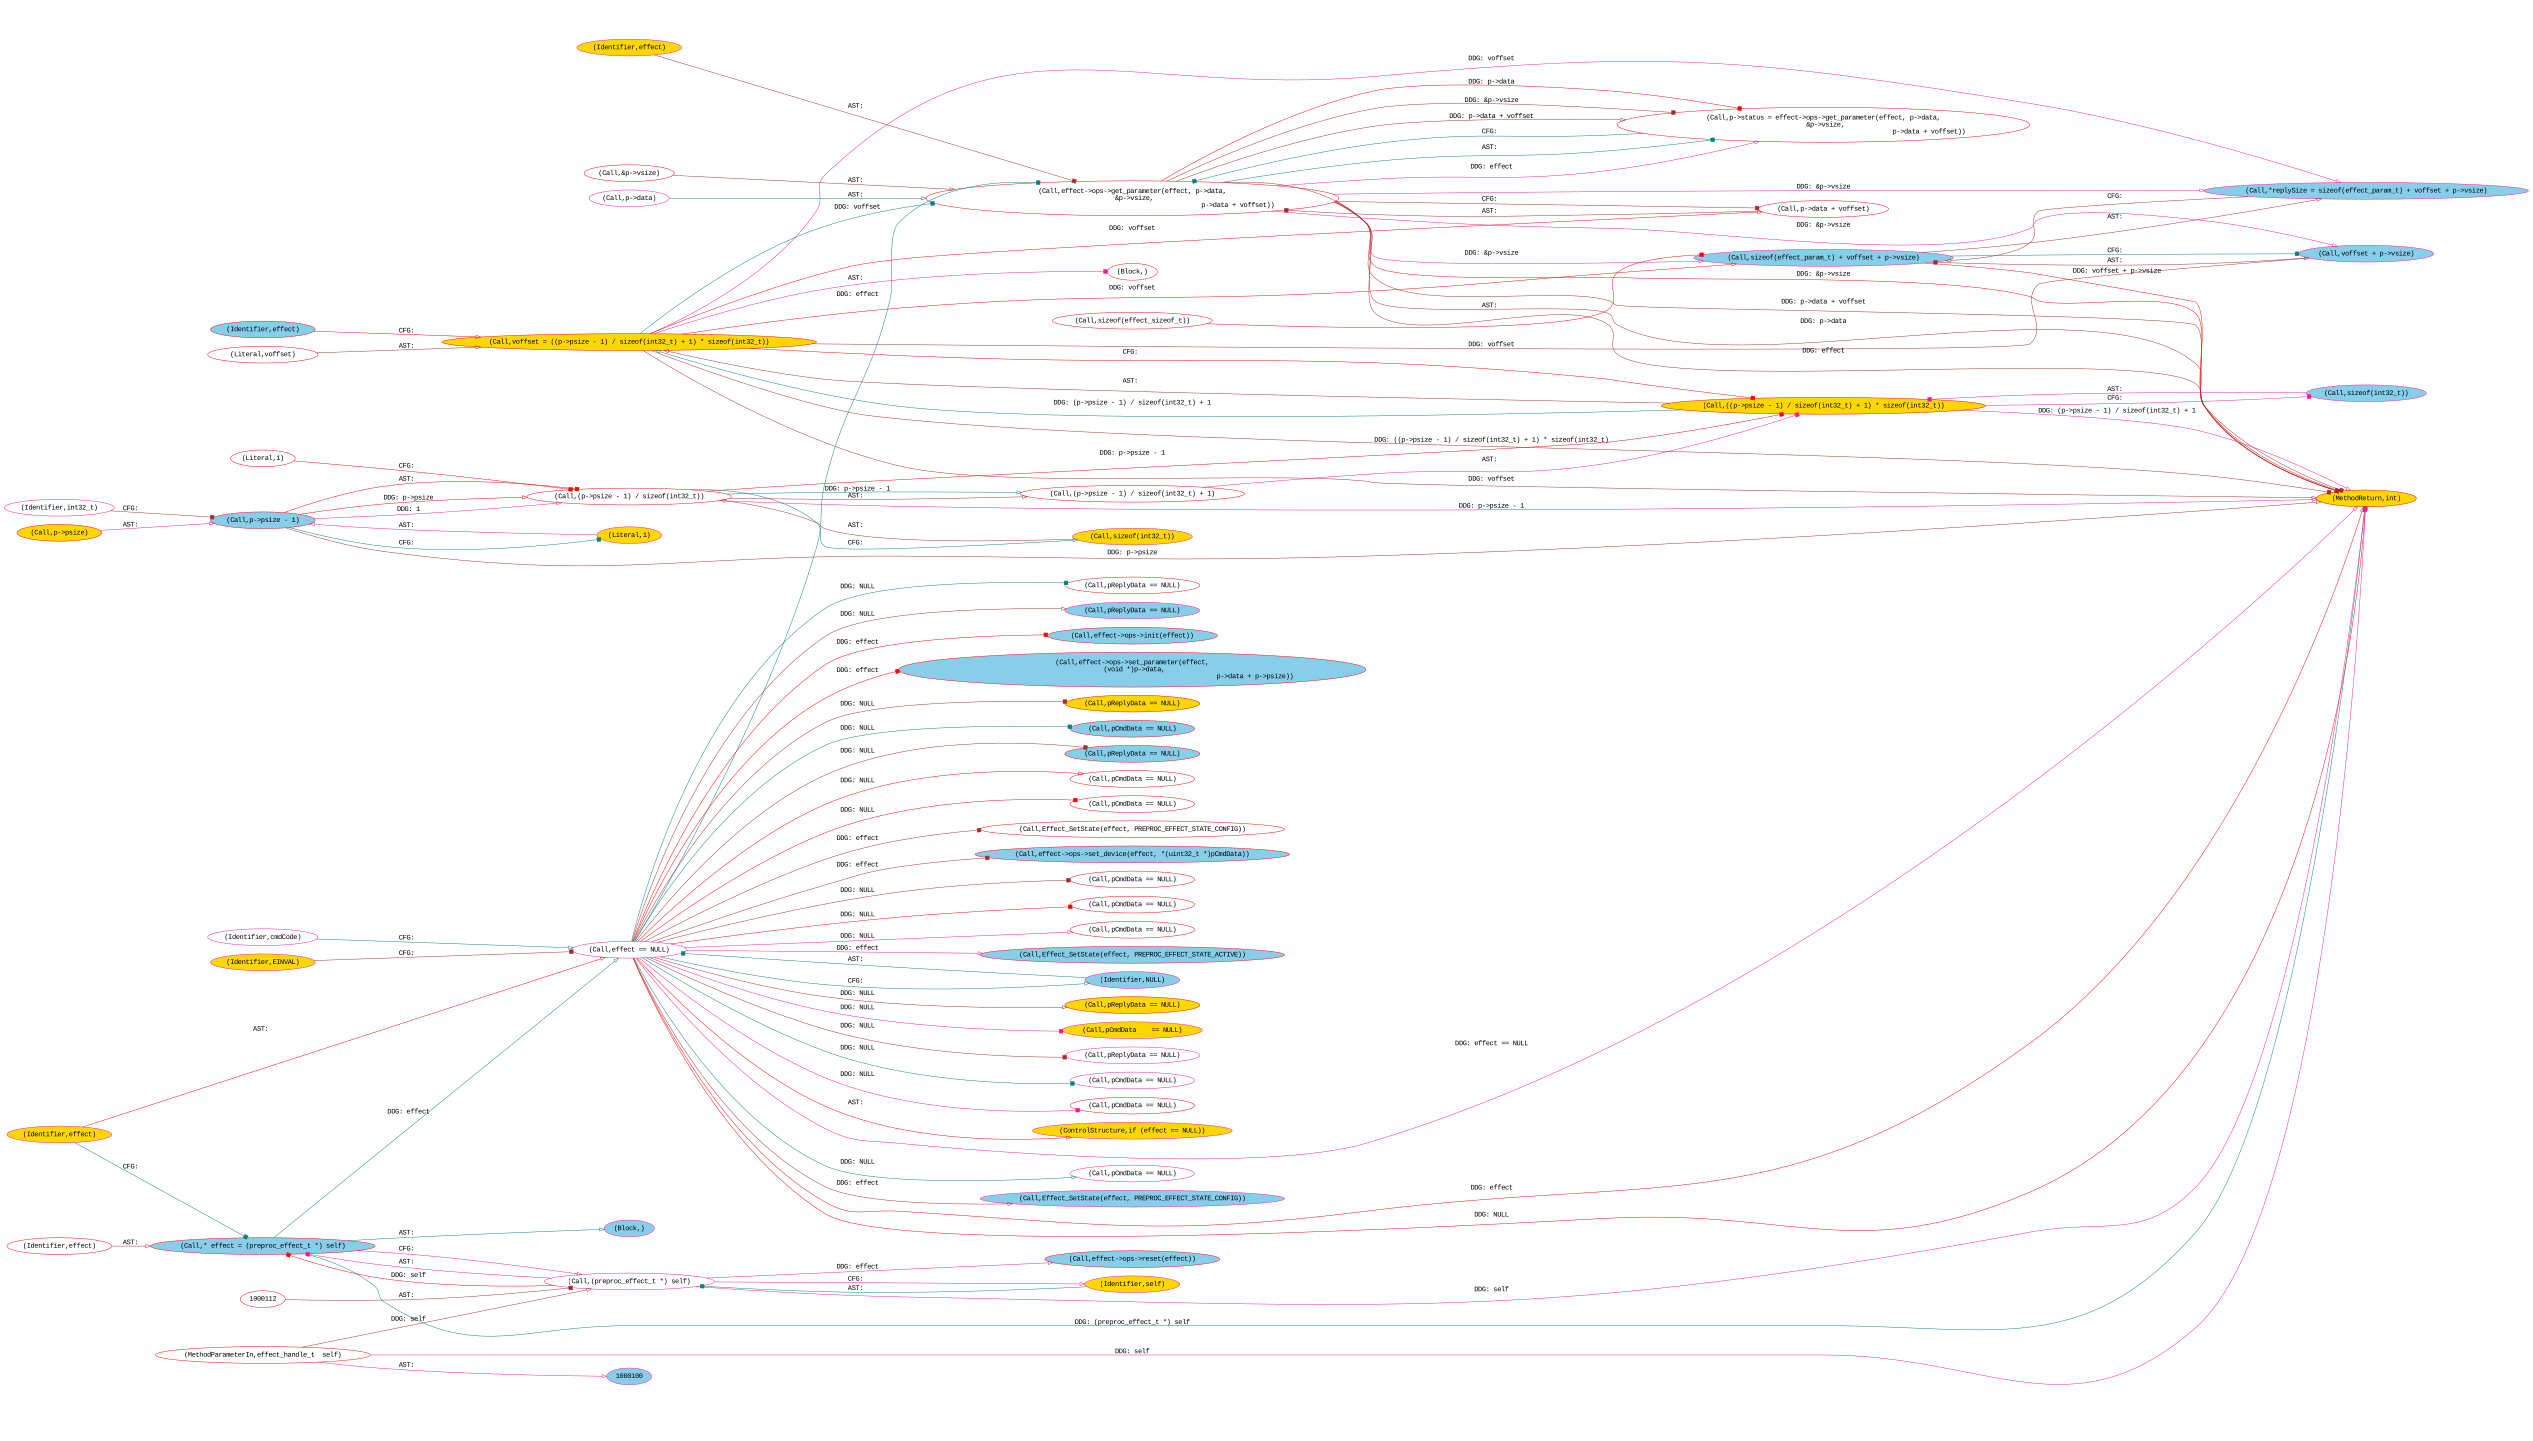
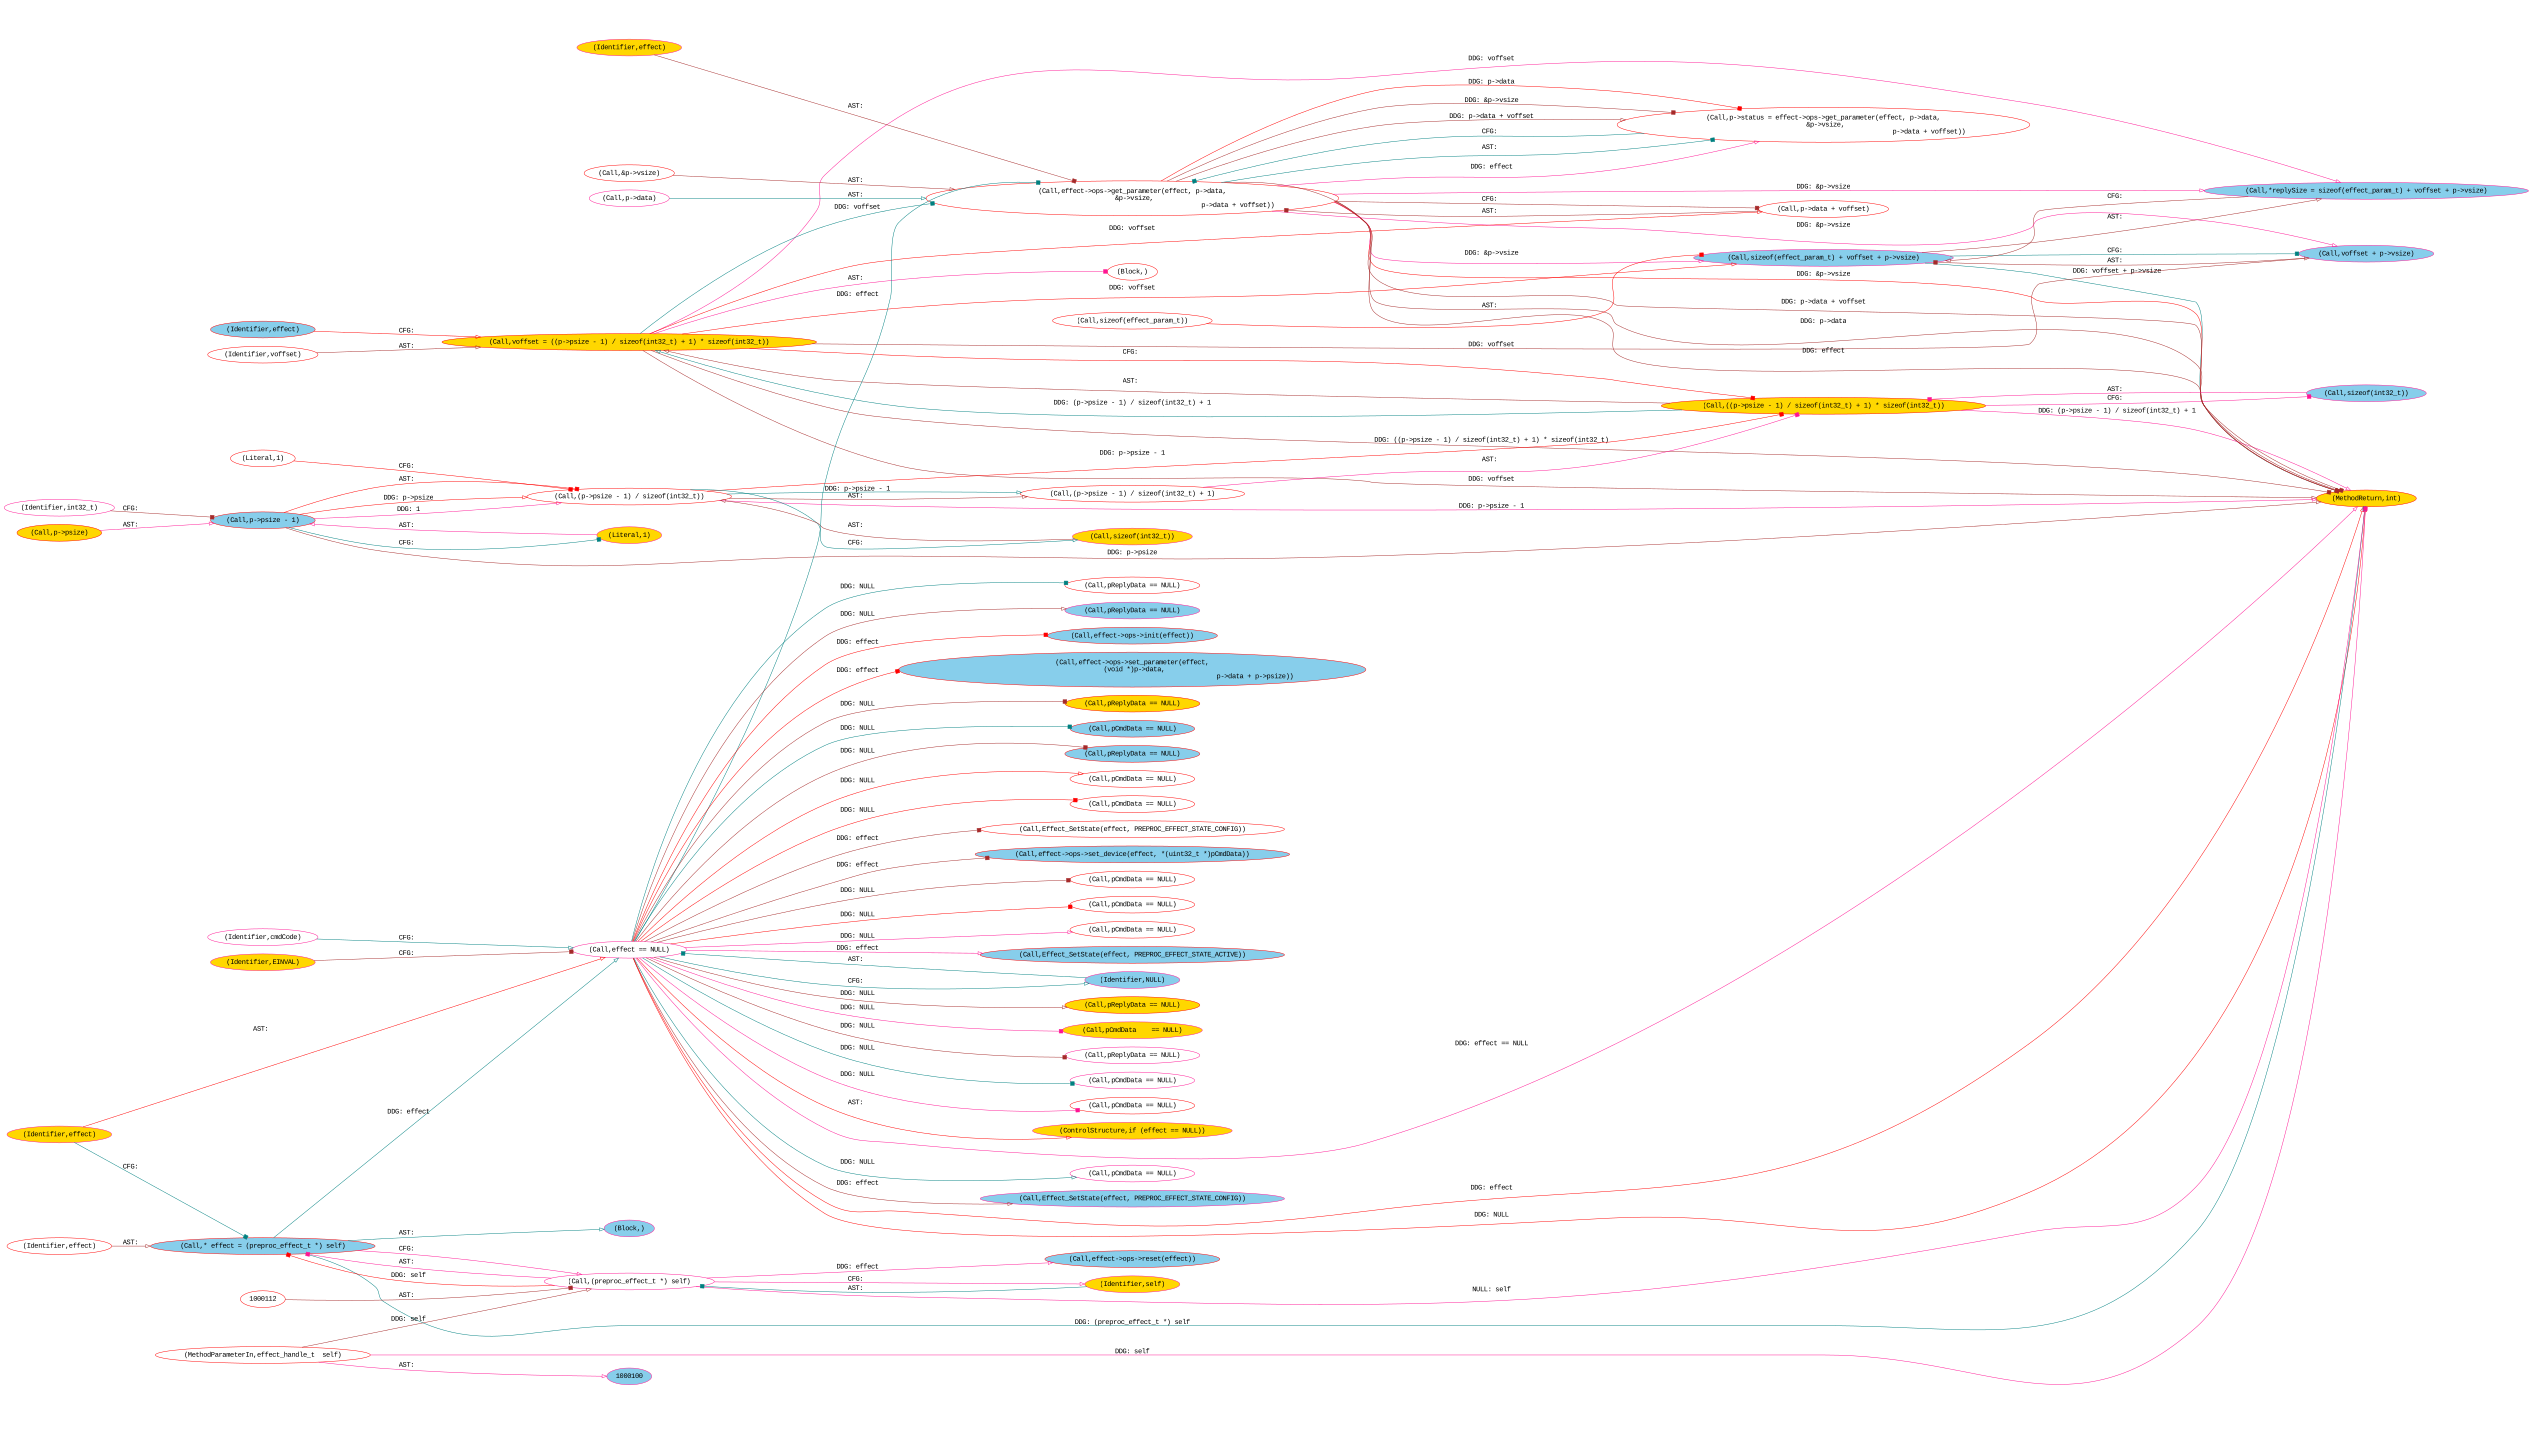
  digraph {
    fontname="Liberation Mono"
    rankdir=LR
    node [color=red fillcolor=white fontname="Liberation Mono" style=filled]
    edge [arrowhead=onormal color=brown fontname="Liberation Mono"]
    n1 [color=deeppink fillcolor=skyblue label="(Call,sizeof(effect_param_t) + voffset + p->vsize)"]
    n2 [fillcolor=gold label="(MethodReturn,int)"]
    n3 [color=deeppink fillcolor=skyblue label="(Call,*replySize = sizeof(effect_param_t) + voffset + p->vsize)"]
    n4 [color=deeppink fillcolor=skyblue label="(Call,voffset + p->vsize)"]
    n5 [fillcolor=gold label="(Call,voffset = ((p->psize - 1) / sizeof(int32_t) + 1) * sizeof(int32_t))"]
    n6 [fillcolor=gold label="(Call,((p->psize - 1) / sizeof(int32_t) + 1) * sizeof(int32_t))"]
    n7 [label="(Call,effect->ops->get_parameter(effect, p->data,\n &p->vsize,\n                                                       p->data + voffset))"]
    n8 [label="(Call,p->data + voffset)"]
    n9 [label="(Block,)"]
    n10 [color=deeppink fillcolor=skyblue label="(Call,sizeof(int32_t))"]
    n11 [label="(Call,p->status = effect->ops->get_parameter(effect, p->data,\n &p->vsize,\n                                                       p->data + voffset))"]
    n12 [label="(Call,(p->psize - 1) / sizeof(int32_t))"]
    n13 [label="(Call,(p->psize - 1) / sizeof(int32_t) + 1)"]
    n14 [color=deeppink fillcolor=gold label="(Call,sizeof(int32_t))"]
    n15 [fillcolor=skyblue label="(Call,p->psize - 1)"]
    n16 [color=deeppink fillcolor=gold label="(Literal,1)"]
    n17 [color=deeppink label="(Call,effect == NULL)"]
    n18 [color=deeppink fillcolor=skyblue label="(Call,pReplyData == NULL)"]
    n19 [fillcolor=skyblue label="(Call,effect->ops->init(effect))"]
    n20 [fillcolor=skyblue label="(Call,effect->ops->set_parameter(effect,\n (void *)p->data,\n                                                                p->data + p->psize))"]
    n21 [fillcolor=gold label="(Call,pReplyData == NULL)"]
    n22 [fillcolor=skyblue label="(Call,pCmdData == NULL)"]
    n23 [fillcolor=skyblue label="(Call,pReplyData == NULL)"]
    n24 [label="(Call,pCmdData == NULL)"]
    n25 [label="(Call,pCmdData == NULL)"]
    n26 [label="(Call,Effect_SetState(effect, PREPROC_EFFECT_STATE_CONFIG))"]
    n27 [fillcolor=skyblue label="(Call,effect->ops->set_device(effect, *(uint32_t *)pCmdData))"]
    n28 [label="(Call,pCmdData == NULL)"]
    n29 [label="(Call,pCmdData == NULL)"]
    n30 [label="(Call,pCmdData == NULL)"]
    n31 [fillcolor=skyblue label="(Call,Effect_SetState(effect, PREPROC_EFFECT_STATE_ACTIVE))"]
    n32 [color=deeppink fillcolor=skyblue label="(Identifier,NULL)"]
    n33 [fillcolor=gold label="(Call,pReplyData == NULL)"]
    n34 [color=deeppink fillcolor=gold label="(Call,pCmdData    == NULL)"]
    n35 [color=deeppink label="(Call,pReplyData == NULL)"]
    n36 [color=deeppink label="(Call,pCmdData == NULL)"]
    n37 [label="(Call,pCmdData == NULL)"]
    n38 [color=deeppink fillcolor=gold label="(ControlStructure,if (effect == NULL))"]
    n39 [color=deeppink label="(Call,pCmdData == NULL)"]
    n40 [color=deeppink fillcolor=skyblue label="(Call,Effect_SetState(effect, PREPROC_EFFECT_STATE_CONFIG))"]
    n41 [label="(Call,pReplyData == NULL)"]
    n42 [fillcolor=skyblue label="(Call,effect->ops->reset(effect))"]
    n43 [fillcolor=skyblue label="(Call,* effect = (preproc_effect_t *) self)"]
    n44 [color=deeppink label="(Call,(preproc_effect_t *) self)"]
    n45 [color=deeppink fillcolor=skyblue label="(Block,)"]
    n46 [color=deeppink fillcolor=gold label="(Identifier,self)"]
    n47 [label="(MethodParameterIn,effect_handle_t  self)"]
    1000100 [color=deeppink fillcolor=skyblue]
    n49 [color=deeppink label="(Identifier,cmdCode)"]
    n50 [fillcolor=skyblue label="(Identifier,effect)"]
    n51 [label="(Literal,1)"]
    n52 [fillcolor=gold label="(Call,p->psize)"]
-   n53 [label="(Call,sizeof(effect_sizeof_t))"]
+   n53 [label="(Call,sizeof(effect_param_t))"]
    n54 [color=deeppink fillcolor=gold label="(Identifier,EINVAL)"]
    n55 [color=deeppink label="(Identifier,int32_t)"]
    n56 [label="(Identifier,effect)"]
    n57 [color=deeppink label="(Call,p->data)"]
    n58 [color=deeppink fillcolor=gold label="(Identifier,effect)"]
    n59 [label="(Call,&p->vsize)"]
-   n60 [label="(Literal,voffset)"]
+   n60 [label="(Identifier,voffset)"]
    n61 [color=deeppink fillcolor=gold label="(Identifier,effect)"]
    1000112
-   n1 -> n2 [arrowhead=box color=red label="DDG: voffset + p->vsize"]
+   n1 -> n2 [arrowhead=box color=teal label="DDG: voffset + p->vsize"]
    n1 -> n3 [label="AST: "]
    n1 -> n4 [arrowhead=box color=teal label="CFG: "]
    n3 -> n1 [label="CFG: "]
    n4 -> n1 [arrowhead=box label="AST: "]
    n5 -> n1 [color=red label="DDG: voffset"]
    n5 -> n2 [arrowhead=box label="DDG: ((p->psize - 1) / sizeof(int32_t) + 1) * sizeof(int32_t)"]
    n5 -> n2 [label="DDG: voffset"]
    n5 -> n3 [color=deeppink label="DDG: voffset"]
    n5 -> n4 [label="DDG: voffset"]
    n5 -> n6 [arrowhead=box color=red label="CFG: "]
    n5 -> n7 [arrowhead=box color=teal label="DDG: voffset"]
    n5 -> n8 [color=red label="DDG: voffset"]
    n5 -> n9 [arrowhead=box color=deeppink label="AST: "]
    n6 -> n2 [color=deeppink label="DDG: (p->psize - 1) / sizeof(int32_t) + 1"]
    n6 -> n5 [label="AST: "]
    n6 -> n5 [color=teal label="DDG: (p->psize - 1) / sizeof(int32_t) + 1"]
    n6 -> n10 [arrowhead=box color=deeppink label="CFG: "]
    n7 -> n1 [color=deeppink label="DDG: &p->vsize"]
    n7 -> n2 [arrowhead=box color=red label="DDG: &p->vsize"]
    n7 -> n2 [arrowhead=box label="DDG: p->data + voffset"]
    n7 -> n2 [label="DDG: p->data"]
    n7 -> n2 [arrowhead=box label="DDG: effect"]
    n7 -> n3 [color=deeppink label="DDG: &p->vsize"]
    n7 -> n4 [color=deeppink label="DDG: &p->vsize"]
    n7 -> n8 [arrowhead=box label="CFG: "]
    n7 -> n11 [arrowhead=box color=teal label="AST: "]
    n7 -> n11 [color=deeppink label="DDG: effect"]
    n7 -> n11 [arrowhead=box color=red label="DDG: p->data"]
    n7 -> n11 [arrowhead=box label="DDG: &p->vsize"]
    n7 -> n11 [label="DDG: p->data + voffset"]
    n8 -> n7 [arrowhead=box label="AST: "]
    n10 -> n6 [arrowhead=box color=deeppink label="AST: "]
    n11 -> n7 [arrowhead=box color=teal label="CFG: "]
    n12 -> n2 [color=deeppink label="DDG: p->psize - 1"]
    n12 -> n6 [arrowhead=box color=red label="DDG: p->psize - 1"]
    n12 -> n13 [label="AST: "]
    n12 -> n13 [color=teal label="DDG: p->psize - 1"]
    n12 -> n14 [color=teal label="CFG: "]
    n13 -> n6 [arrowhead=box color=deeppink label="AST: "]
    n14 -> n12 [label="AST: "]
    n15 -> n2 [label="DDG: p->psize"]
    n15 -> n12 [arrowhead=box color=red label="AST: "]
    n15 -> n12 [color=red label="DDG: p->psize"]
    n15 -> n12 [color=deeppink label="DDG: 1"]
    n15 -> n16 [arrowhead=box color=teal label="CFG: "]
    n16 -> n15 [color=deeppink label="AST: "]
    n17 -> n2 [color=deeppink label="DDG: effect == NULL"]
    n17 -> n2 [color=red label="DDG: effect"]
    n17 -> n2 [color=red label="DDG: NULL"]
    n17 -> n7 [arrowhead=box color=teal label="DDG: effect"]
    n17 -> n18 [label="DDG: NULL"]
    n17 -> n19 [arrowhead=box color=red label="DDG: effect"]
    n17 -> n20 [arrowhead=box color=red label="DDG: effect"]
    n17 -> n21 [arrowhead=box label="DDG: NULL"]
    n17 -> n22 [arrowhead=box color=teal label="DDG: NULL"]
    n17 -> n23 [arrowhead=box label="DDG: NULL"]
    n17 -> n24 [color=red label="DDG: NULL"]
    n17 -> n25 [arrowhead=box color=red label="DDG: NULL"]
    n17 -> n26 [arrowhead=box label="DDG: effect"]
    n17 -> n27 [arrowhead=box label="DDG: effect"]
    n17 -> n28 [arrowhead=box label="DDG: NULL"]
    n17 -> n29 [arrowhead=box color=red label="DDG: NULL"]
    n17 -> n30 [color=deeppink label="DDG: NULL"]
    n17 -> n31 [color=deeppink label="DDG: effect"]
    n17 -> n32 [color=teal label="CFG: "]
    n17 -> n33 [label="DDG: NULL"]
    n17 -> n34 [arrowhead=box color=deeppink label="DDG: NULL"]
    n17 -> n35 [arrowhead=box label="DDG: NULL"]
    n17 -> n36 [arrowhead=box color=teal label="DDG: NULL"]
    n17 -> n37 [arrowhead=box color=deeppink label="DDG: NULL"]
    n17 -> n38 [color=red label="AST: "]
    n17 -> n39 [color=teal label="DDG: NULL"]
    n17 -> n40 [label="DDG: effect"]
    n17 -> n41 [arrowhead=box color=teal label="DDG: NULL"]
    n32 -> n17 [arrowhead=box color=teal label="AST: "]
    n43 -> n2 [arrowhead=box color=teal label="DDG: (preproc_effect_t *) self"]
    n43 -> n17 [color=teal label="DDG: effect"]
    n43 -> n44 [color=deeppink label="CFG: "]
    n43 -> n45 [color=teal label="AST: "]
-   n44 -> n2 [color=deeppink label="DDG: self"]
+   n44 -> n2 [color=deeppink label="NULL: self"]
    n44 -> n42 [color=deeppink label="DDG: effect"]
    n44 -> n43 [arrowhead=box color=deeppink label="AST: "]
    n44 -> n43 [arrowhead=box color=red label="DDG: self"]
    n44 -> n46 [color=deeppink label="CFG: "]
    n46 -> n44 [arrowhead=box color=teal label="AST: "]
    n47 -> n2 [arrowhead=box color=deeppink label="DDG: self"]
    n47 -> n44 [label="DDG: self"]
    n47 -> 1000100 [color=deeppink label="AST: "]
    n49 -> n17 [color=teal label="CFG: "]
    n50 -> n5 [color=red label="CFG: "]
    n51 -> n12 [arrowhead=box color=red label="CFG: "]
    n52 -> n15 [color=deeppink label="AST: "]
    n53 -> n1 [arrowhead=box color=red label="AST: "]
    n54 -> n17 [arrowhead=box label="CFG: "]
    n55 -> n15 [arrowhead=box label="CFG: "]
    n56 -> n43 [label="AST: "]
    n57 -> n7 [color=teal label="AST: "]
    n58 -> n7 [arrowhead=box label="AST: "]
    n59 -> n7 [label="AST: "]
    n60 -> n5 [label="AST: "]
    n61 -> n17 [color=red label="AST: "]
    n61 -> n43 [arrowhead=box color=teal label="CFG: "]
    1000112 -> n44 [arrowhead=box label="AST: "]
  }
